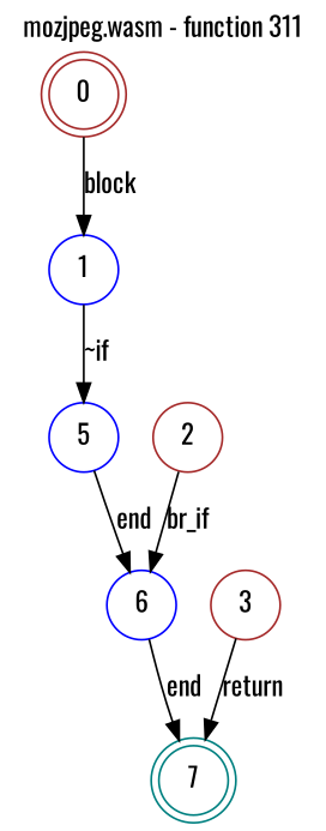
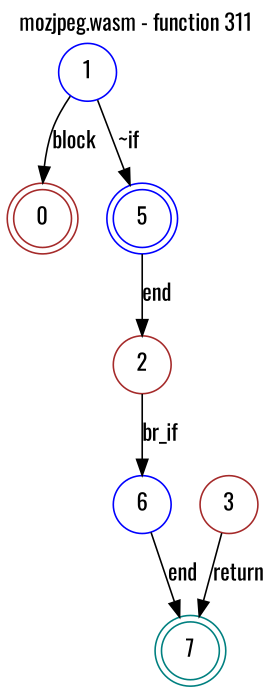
  digraph {
    fontname=Oswald
    label="mozjpeg.wasm - function 311"
    labelfontcolor=black
    labelfontname=Helvetica
    labelfontsize=16
    labelloc=t
    node [color=brown fontname=Oswald shape=circle]
    edge [fontname=Oswald]
    0 [shape=doublecircle]
    1 [color=blue]
-   5 [color=blue]
+   5 [color=blue shape=doublecircle]
    7 [color=teal shape=doublecircle]
    2
    6 [color=blue]
    3
-   0 -> 1 [label=block]
+   1 -> 0 [label=block]
    1 -> 5 [label="~if"]
-   5 -> 6 [label=end]
+   5 -> 2 [label=end]
    2 -> 6 [label=br_if]
    6 -> 7 [label=end]
    3 -> 7 [label=return]
  }
